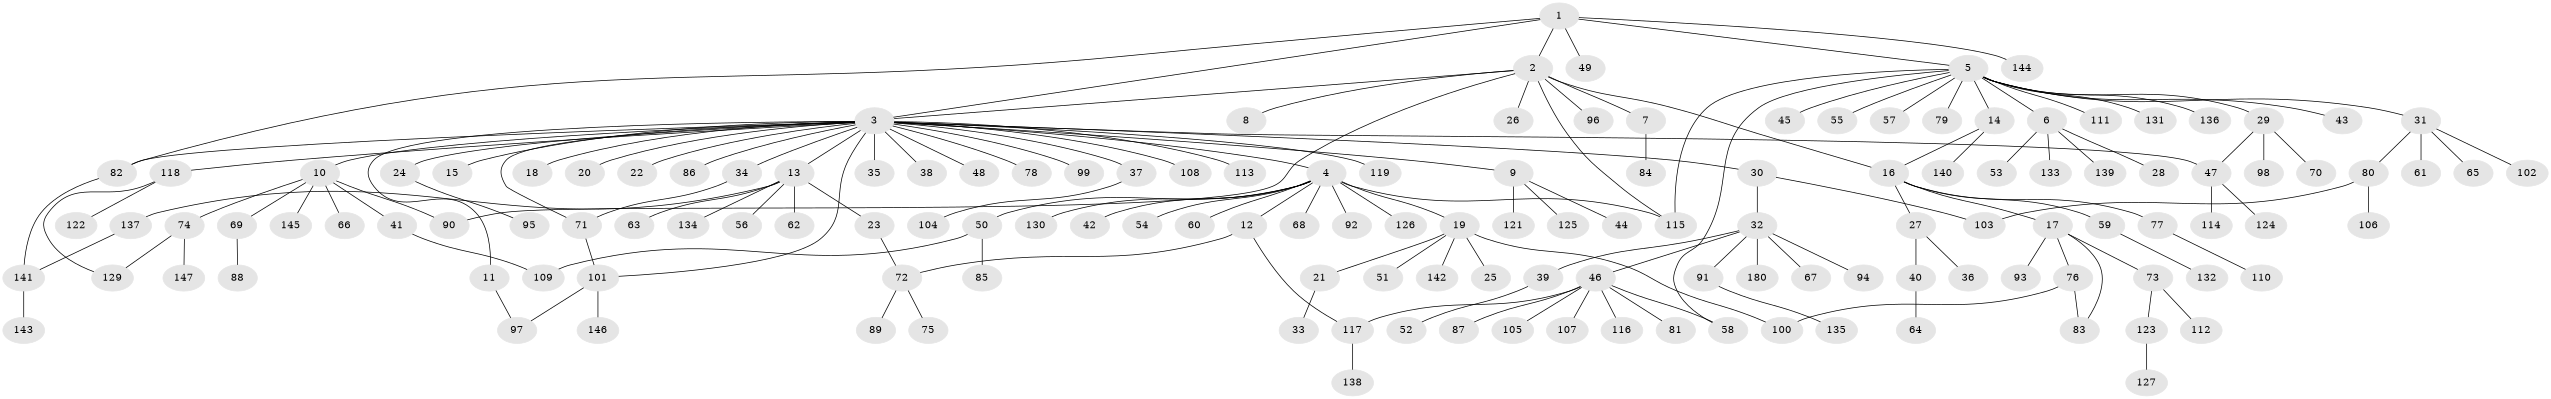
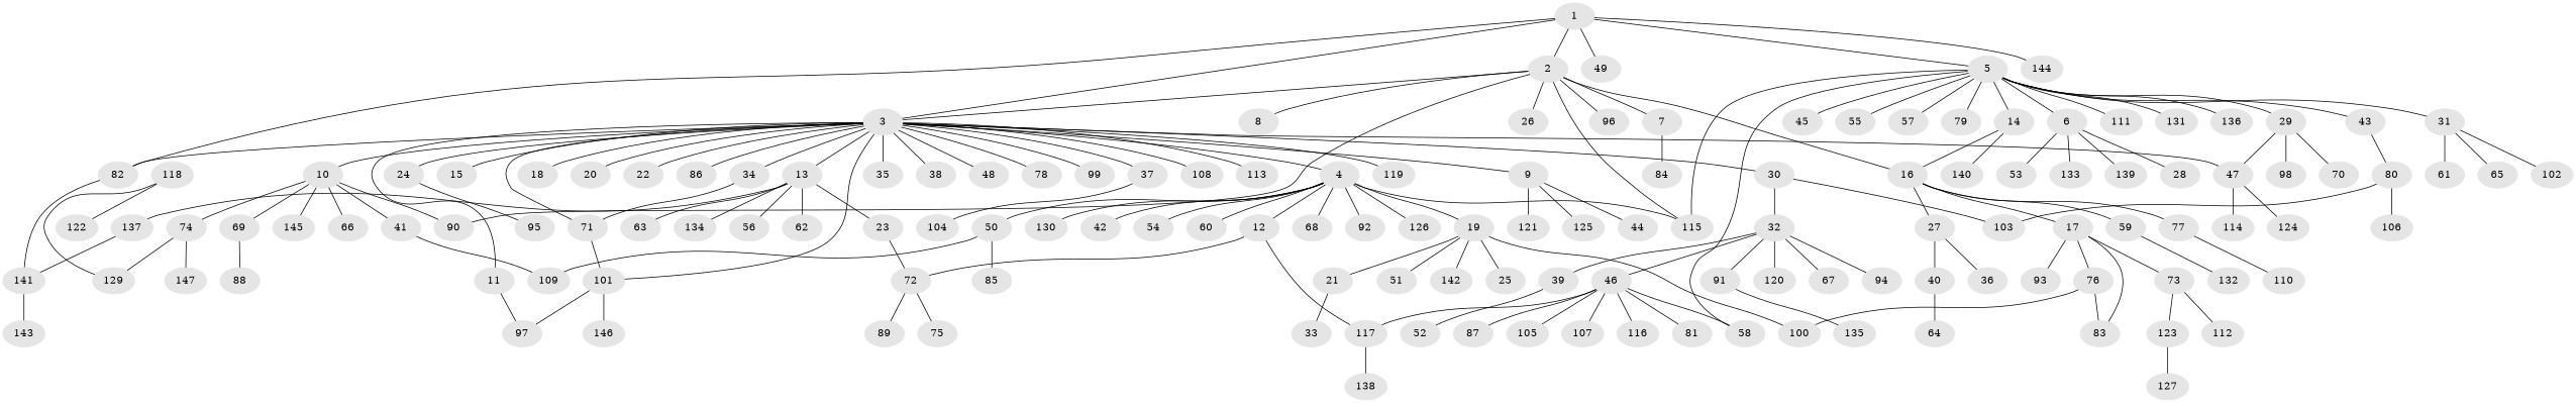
  graph {
    node [color=gray90 style=filled]
    1
    2
    3
    5
    49
    82
    144
    7
    8
    16
    26
    90
    96
    115
    4
    9
    10
    11
    13
    15
    18
    20
    22
    24
    30
    34
    35
    37
    38
    47
    48
    71
    78
    86
    99
    101
    108
    113
    118
    119
    6
    14
    29
    31
    43
    45
    55
    57
    58
    79
    111
    131
    136
    141
    84
    17
    27
    59
    77
    12
    19
    42
    50
    54
    60
    68
    92
    126
    130
    44
    121
    125
    41
    66
    69
    74
    145
    97
    23
    56
    62
    63
    134
    137
    95
    32
    103
    104
    114
    124
    146
    129
    122
    72
    117
    21
    25
    51
    100
    142
    109
    85
    28
    53
    133
    139
    140
    70
    98
    61
    65
    80
    102
    88
    147
    75
    89
    138
    73
    76
    83
    93
    36
    40
    132
    110
    112
    123
    33
    64
    39
    46
    67
    91
    94
-   120 [label=180]
+   120
    106
    52
    81
    87
    105
    107
    116
    135
    127
    143
    1 -- 2
    1 -- 3
    1 -- 5
    1 -- 49
    1 -- 82
    1 -- 144
    2 -- 3
    2 -- 7
    2 -- 8
    2 -- 16
    2 -- 26
    2 -- 90
    2 -- 96
    2 -- 115
    3 -- 82
    3 -- 4
    3 -- 9
    3 -- 10
    3 -- 11
    3 -- 13
    3 -- 15
    3 -- 18
    3 -- 20
    3 -- 22
    3 -- 24
    3 -- 30
    3 -- 34
    3 -- 35
    3 -- 37
    3 -- 38
    3 -- 47
    3 -- 48
    3 -- 71
    3 -- 78
    3 -- 86
    3 -- 99
    3 -- 101
    3 -- 108
    3 -- 113
-   3 -- 118
    3 -- 119
    5 -- 115
    5 -- 6
    5 -- 14
    5 -- 29
    5 -- 31
    5 -- 43
    5 -- 45
    5 -- 55
    5 -- 57
    5 -- 58
    5 -- 79
    5 -- 111
    5 -- 131
    5 -- 136
    82 -- 141
    7 -- 84
    16 -- 17
    16 -- 27
    16 -- 59
    16 -- 77
    4 -- 115
    4 -- 12
    4 -- 19
    4 -- 42
    4 -- 50
    4 -- 54
    4 -- 60
    4 -- 68
    4 -- 92
    4 -- 126
    4 -- 130
    9 -- 44
    9 -- 121
    9 -- 125
    10 -- 90
    10 -- 41
    10 -- 66
    10 -- 69
    10 -- 74
    10 -- 145
    11 -- 97
    13 -- 23
    13 -- 56
    13 -- 62
    13 -- 63
    13 -- 134
    13 -- 137
    24 -- 95
    30 -- 32
    30 -- 103
    34 -- 71
    37 -- 104
    47 -- 114
    47 -- 124
    71 -- 101
    101 -- 97
    101 -- 146
    118 -- 129
    118 -- 122
    6 -- 28
    6 -- 53
    6 -- 133
    6 -- 139
    14 -- 16
    14 -- 140
    29 -- 47
    29 -- 70
    29 -- 98
    31 -- 61
    31 -- 65
-   31 -- 80
+   43 -- 80
    31 -- 102
    141 -- 143
    17 -- 73
    17 -- 76
    17 -- 83
    17 -- 93
    27 -- 36
    27 -- 40
    59 -- 132
    77 -- 110
    12 -- 72
    12 -- 117
    19 -- 21
    19 -- 25
    19 -- 51
    19 -- 100
    19 -- 142
    50 -- 109
    50 -- 85
    41 -- 109
    69 -- 88
    74 -- 129
    74 -- 147
    23 -- 72
    137 -- 141
    32 -- 39
    32 -- 46
    32 -- 67
    32 -- 91
    32 -- 94
    32 -- 120
    72 -- 75
    72 -- 89
    117 -- 138
    21 -- 33
    80 -- 103
    80 -- 106
    73 -- 112
    73 -- 123
    76 -- 100
    76 -- 83
    40 -- 64
    123 -- 127
    39 -- 52
    46 -- 58
    46 -- 117
    46 -- 81
    46 -- 87
    46 -- 105
    46 -- 107
    46 -- 116
    91 -- 135
  }
